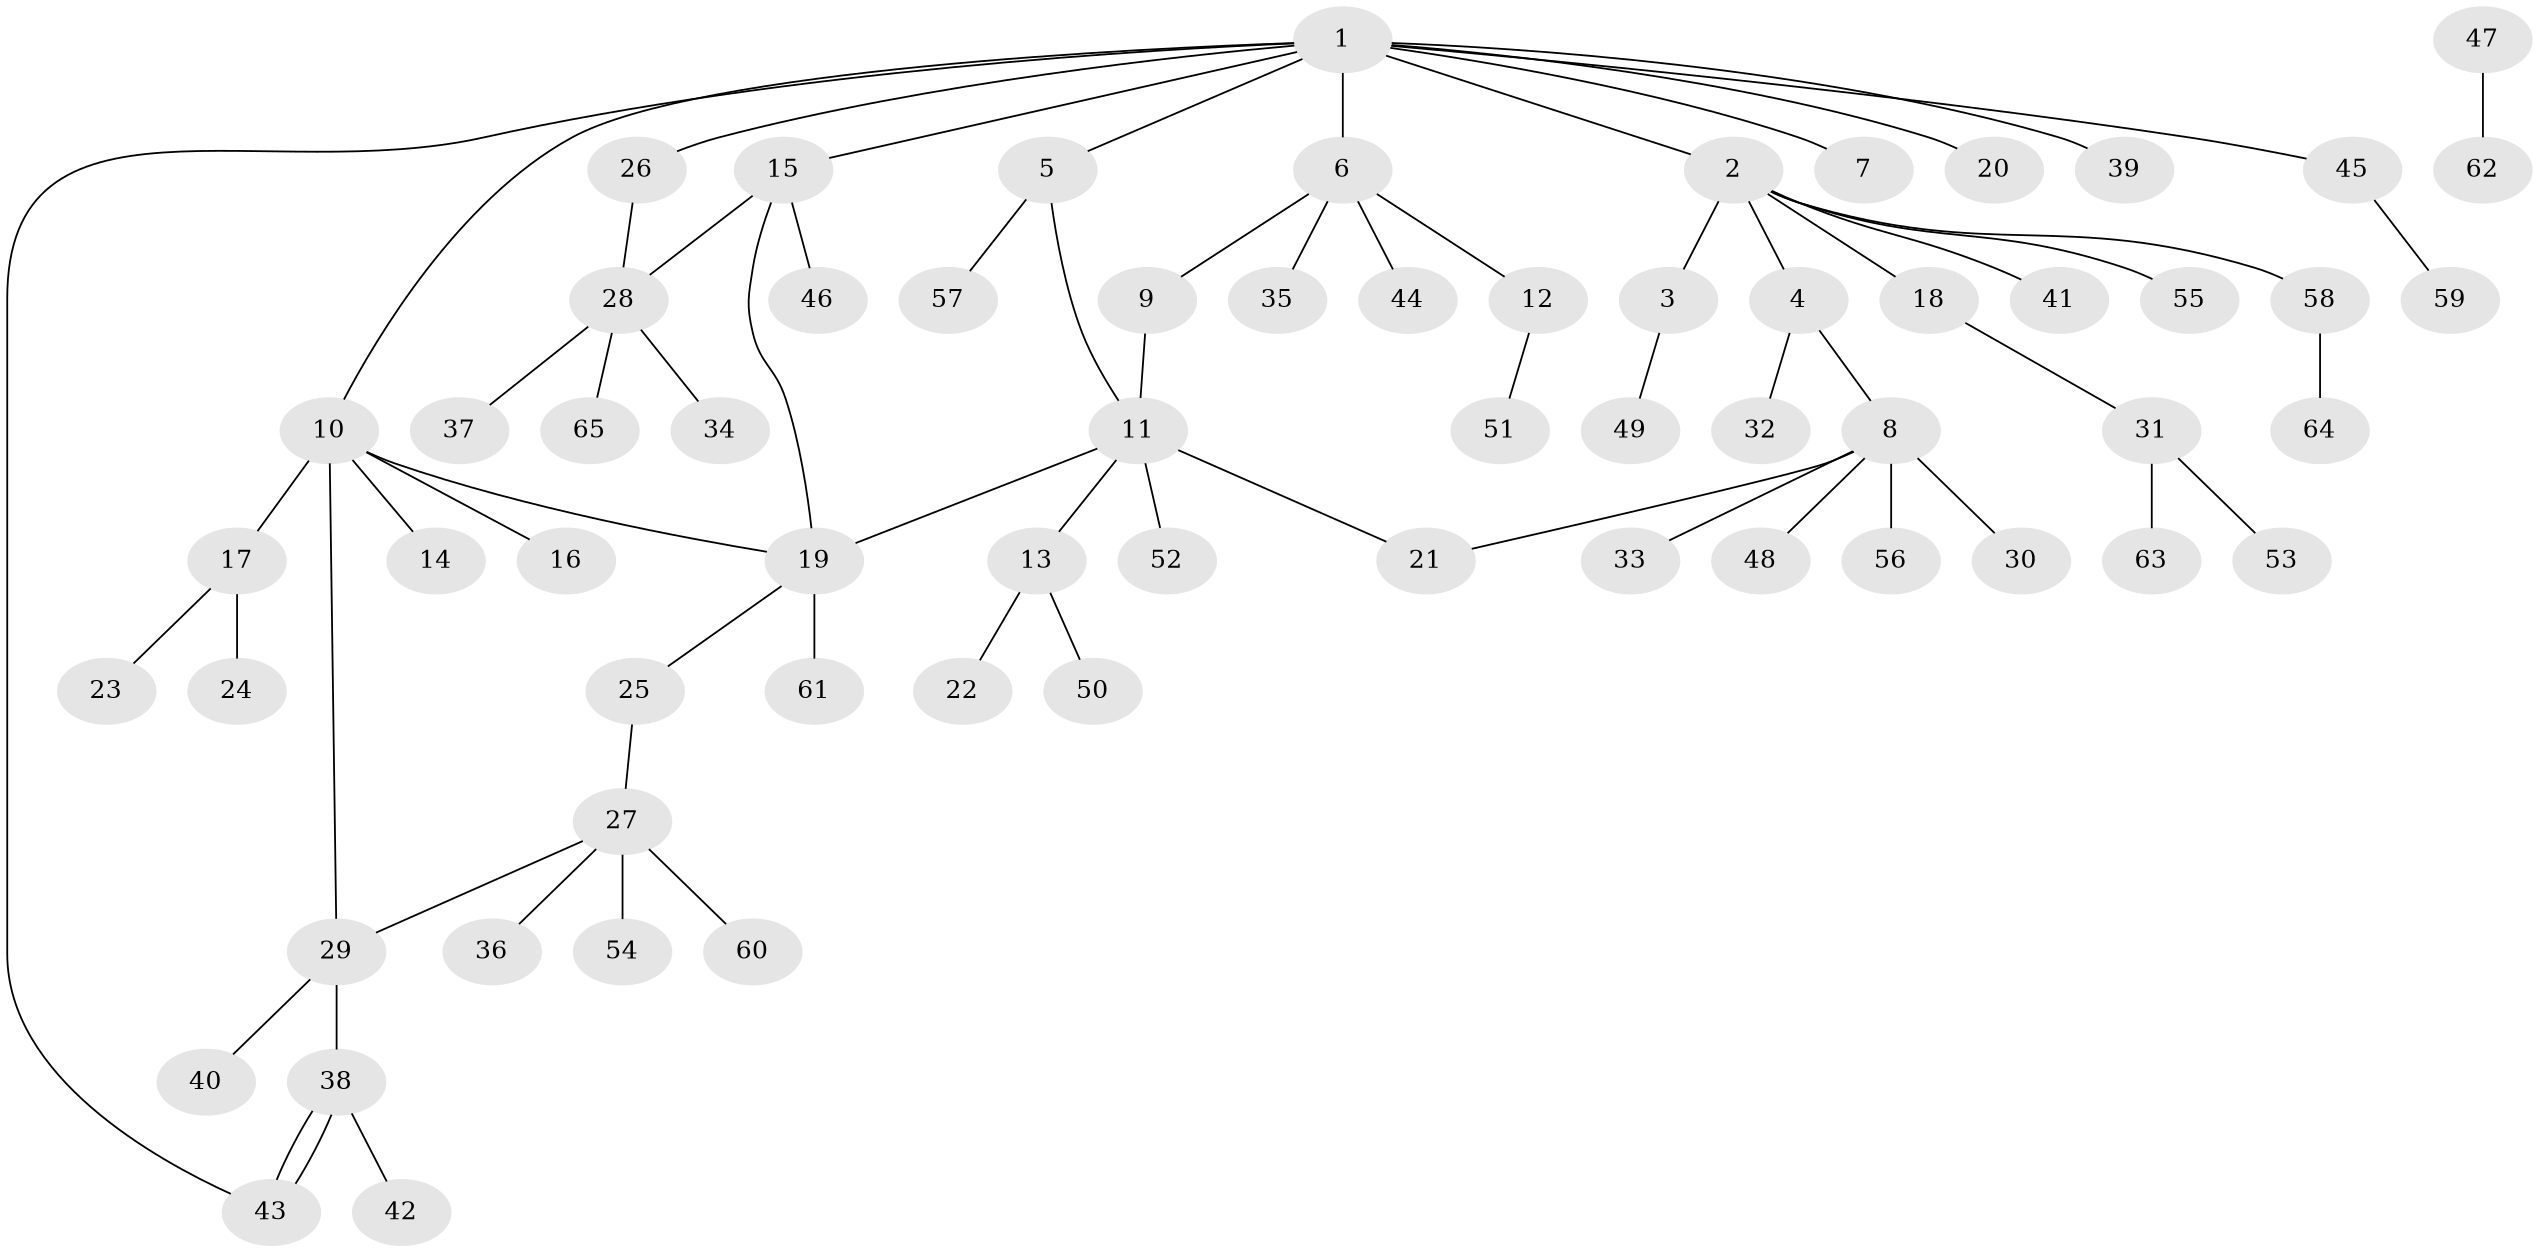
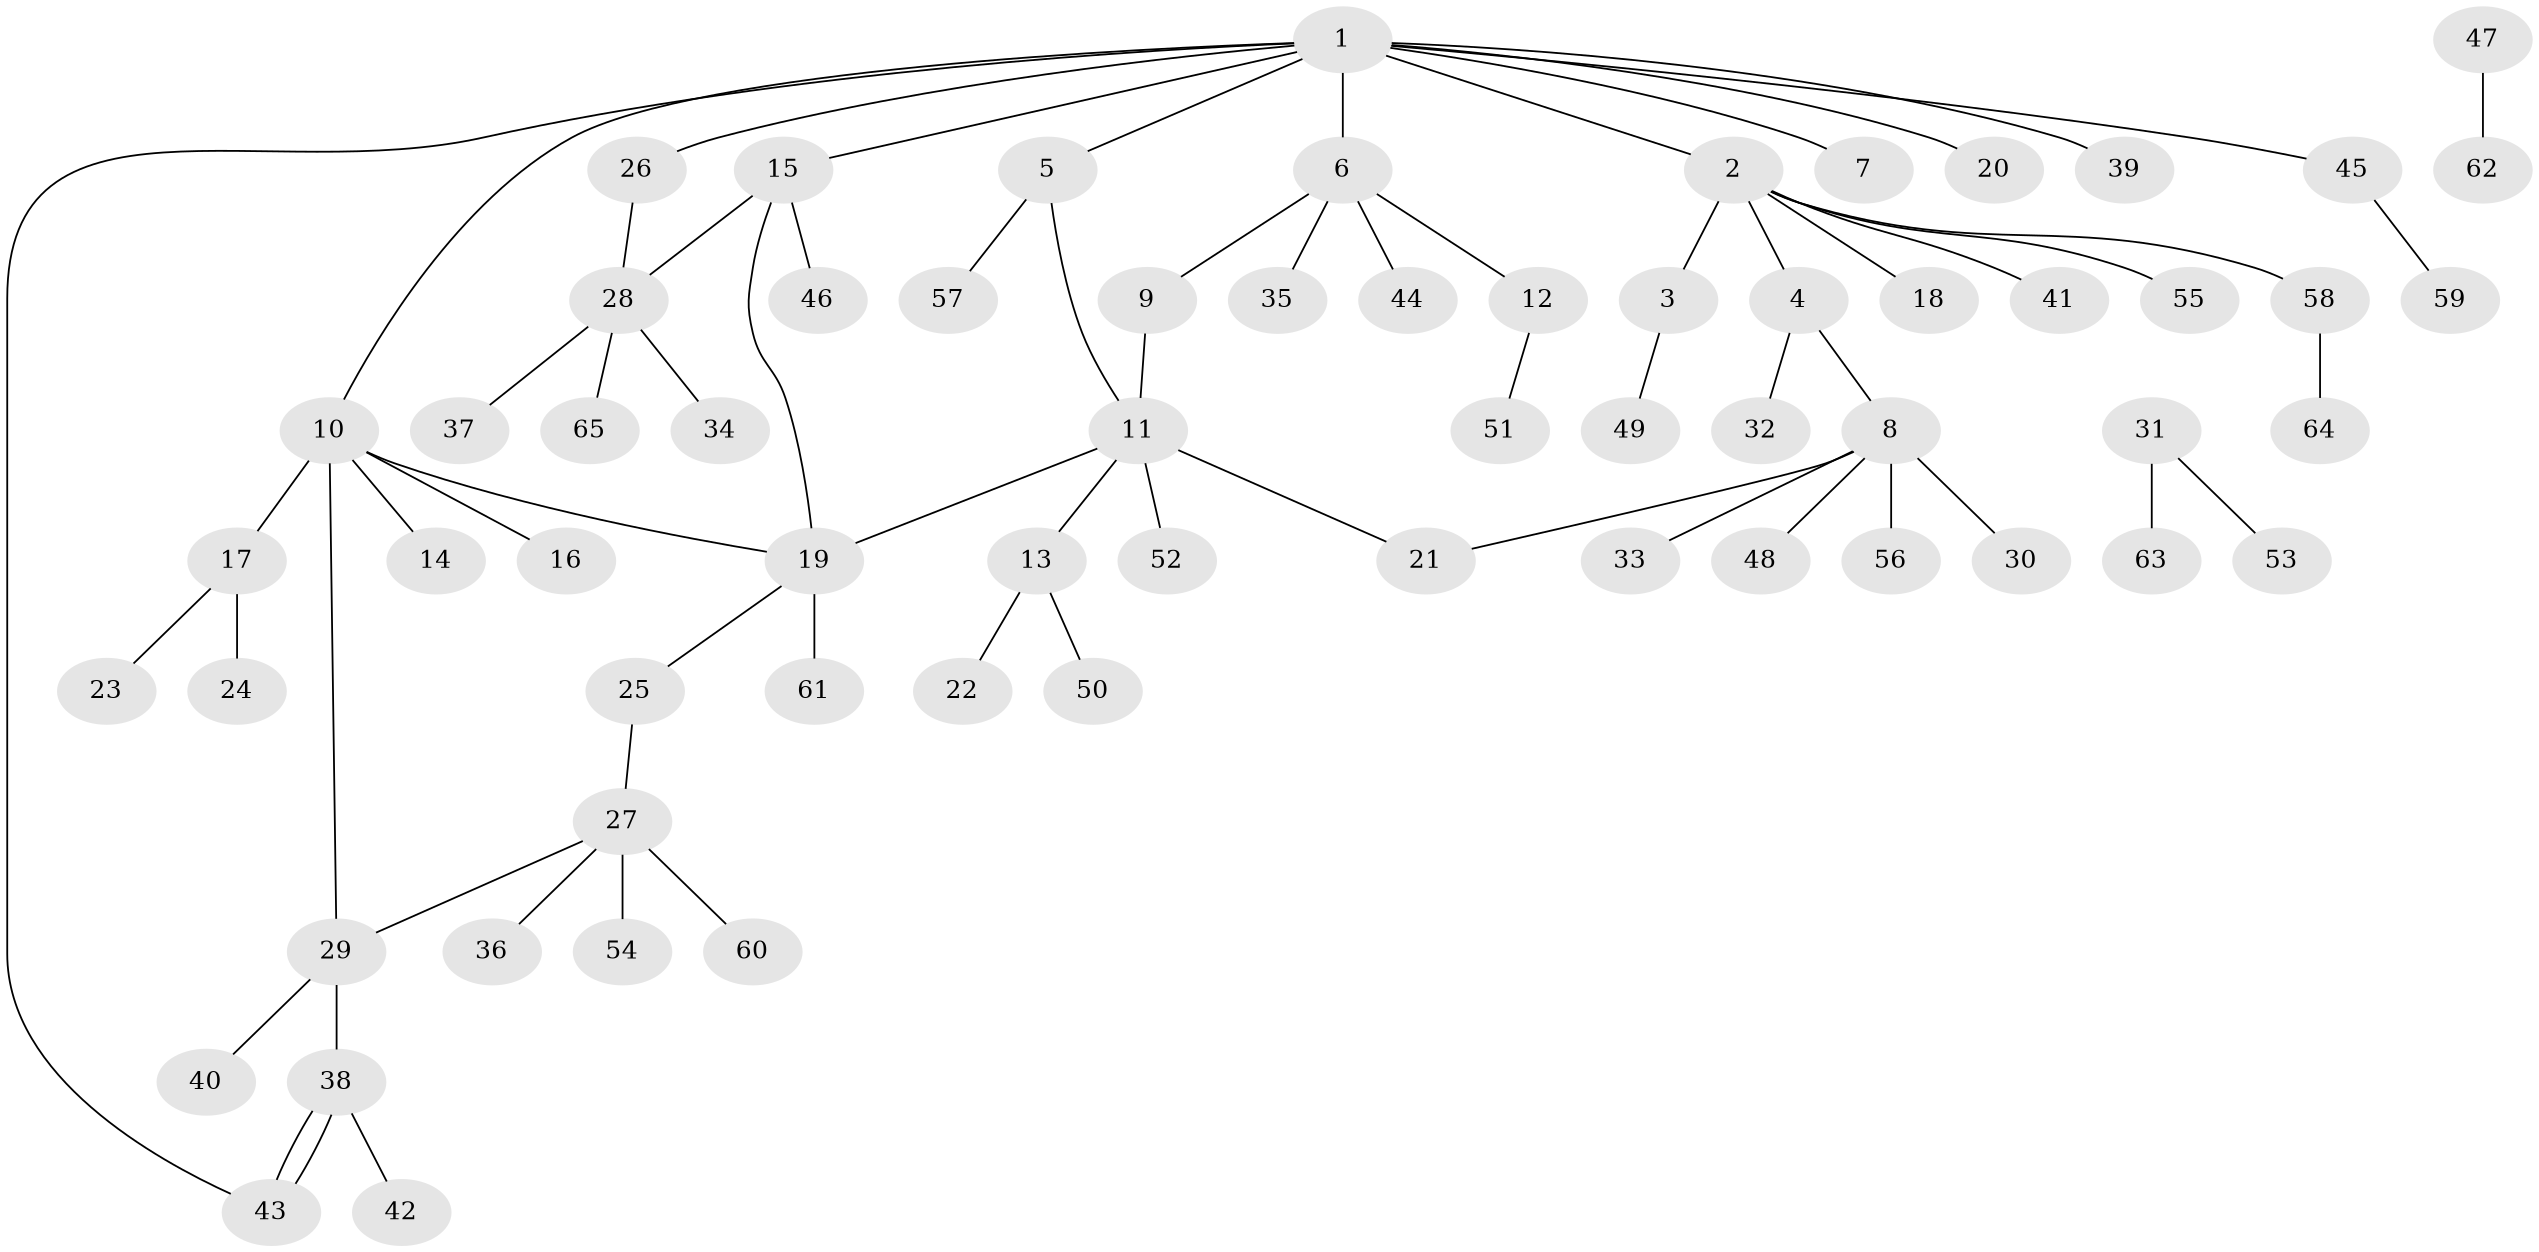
  graph {
    node [color=gray90 style=filled]
    1
    2
    5
    6
    7
    10
    15
    20
    26
    39
    43
    45
    3
    4
    18
    41
    55
    58
    11
    57
    9
    12
    35
    44
    14
    16
    17
    19
    29
    28
    46
    59
    49
    8
    32
    31
    64
    21
    30
    33
    48
    56
    13
    52
    51
    23
    24
    25
    61
    38
    40
    22
    50
    34
    37
    65
    53
    63
    27
    47
    62
    36
    54
    60
    42
    1 -- 2
    1 -- 5
    1 -- 6
    1 -- 7
    1 -- 10
    1 -- 15
    1 -- 20
    1 -- 26
    1 -- 39
    1 -- 43
    1 -- 45
    2 -- 3
    2 -- 4
    2 -- 18
    2 -- 41
    2 -- 55
    2 -- 58
    5 -- 11
    5 -- 57
    6 -- 9
    6 -- 12
    6 -- 35
    6 -- 44
    10 -- 14
    10 -- 16
    10 -- 17
    10 -- 19
    10 -- 29
    15 -- 19
    15 -- 28
    15 -- 46
    26 -- 28
    45 -- 59
    3 -- 49
    4 -- 8
    4 -- 32
-   18 -- 31
    58 -- 64
    11 -- 19
    11 -- 21
    11 -- 13
    11 -- 52
    9 -- 11
    12 -- 51
    17 -- 23
    17 -- 24
    19 -- 25
    19 -- 61
    29 -- 38
    29 -- 40
    28 -- 34
    28 -- 37
    28 -- 65
    8 -- 21
    8 -- 30
    8 -- 33
    8 -- 48
    8 -- 56
    31 -- 53
    31 -- 63
    13 -- 22
    13 -- 50
    25 -- 27
    38 -- 43
    38 -- 43
    38 -- 42
    27 -- 29
    27 -- 36
    27 -- 54
    27 -- 60
    47 -- 62
  }
